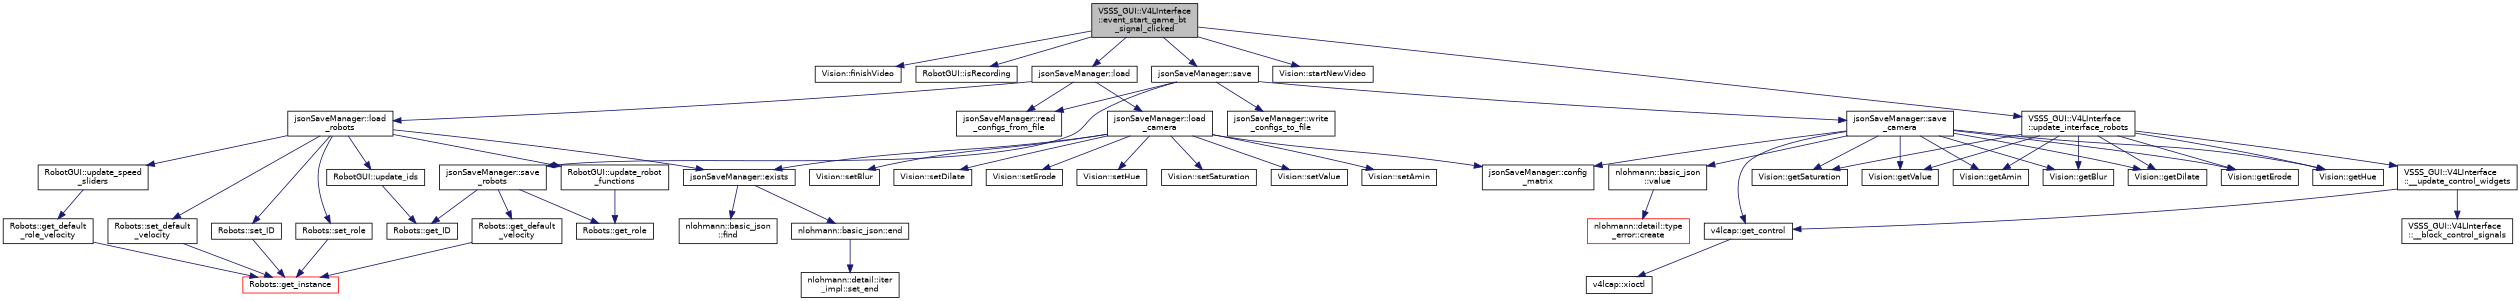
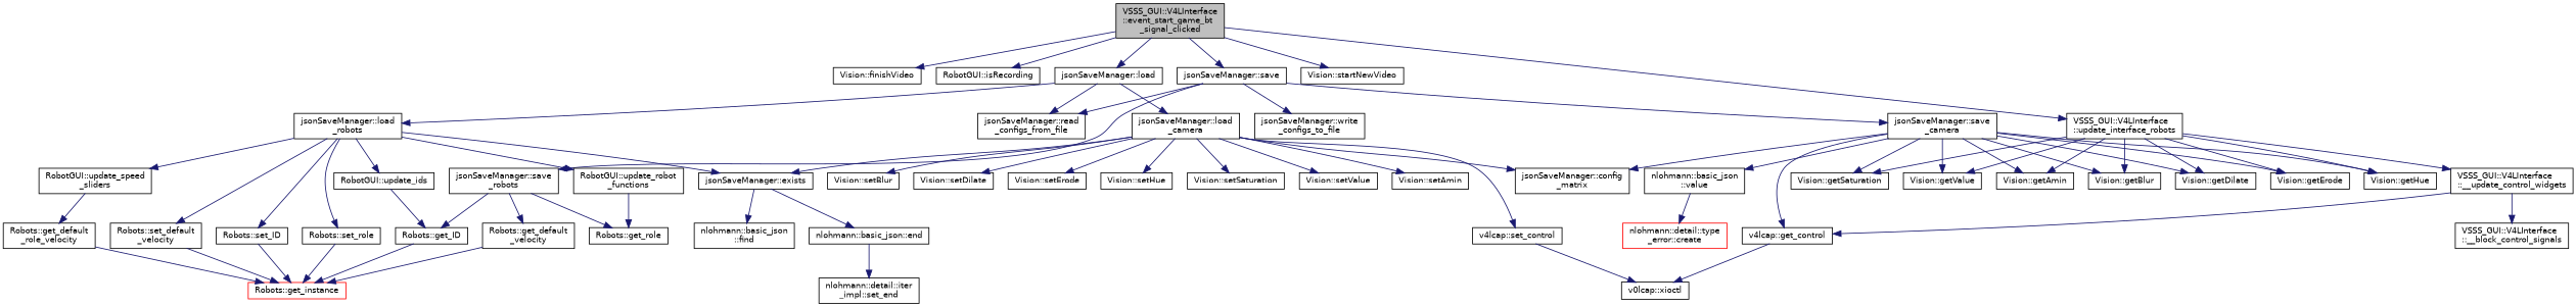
  digraph {
    rankdir=TB
    node [color=black fillcolor=white fontname=Helvetica fontsize=10 shape=record style=filled]
    edge [color=midnightblue fontname=Helvetica fontsize=10 labelfontname=Helvetica labelfontsize=10 style=solid]
    n1 [fillcolor=grey75 fontcolor=black height=0.2 label="VSSS_GUI::V4LInterface\l::event_start_game_bt\l_signal_clicked" width=0.4]
    n2 [height=0.2 label="Vision::finishVideo" width=0.4]
    n3 [height=0.2 label="RobotGUI::isRecording" width=0.4]
    n4 [height=0.2 label="jsonSaveManager::load" width=0.4]
    n5 [height=0.2 label="jsonSaveManager::save" width=0.4]
    n6 [height=0.2 label="Vision::startNewVideo" width=0.4]
    n7 [height=0.2 label="VSSS_GUI::V4LInterface\l::update_interface_robots" width=0.4]
    n8 [height=0.2 label="jsonSaveManager::load\l_camera" width=0.4]
    n9 [height=0.2 label="jsonSaveManager::load\l_robots" width=0.4]
    n10 [height=0.2 label="jsonSaveManager::read\l_configs_from_file" width=0.4]
    n11 [height=0.2 label="jsonSaveManager::save\l_camera" width=0.4]
    n12 [height=0.2 label="jsonSaveManager::save\l_robots" width=0.4]
    n13 [height=0.2 label="jsonSaveManager::write\l_configs_to_file" width=0.4]
    n14 [height=0.2 label="Vision::getAmin" width=0.4]
    n15 [height=0.2 label="Vision::getBlur" width=0.4]
    n16 [height=0.2 label="Vision::getDilate" width=0.4]
    n17 [height=0.2 label="Vision::getErode" width=0.4]
    n18 [height=0.2 label="Vision::getHue" width=0.4]
    n19 [height=0.2 label="Vision::getSaturation" width=0.4]
    n20 [height=0.2 label="Vision::getValue" width=0.4]
    n21 [height=0.2 label="VSSS_GUI::V4LInterface\l::__update_control_widgets" width=0.4]
    n22 [height=0.2 label="jsonSaveManager::config\l_matrix" width=0.4]
    n23 [height=0.2 label="jsonSaveManager::exists" width=0.4]
+   n24 [height=0.2 label="v4lcap::set_control" width=0.4]
    n25 [height=0.2 label="Vision::setAmin" width=0.4]
    n26 [height=0.2 label="Vision::setBlur" width=0.4]
    n27 [height=0.2 label="Vision::setDilate" width=0.4]
    n28 [height=0.2 label="Vision::setErode" width=0.4]
    n29 [height=0.2 label="Vision::setHue" width=0.4]
    n30 [height=0.2 label="Vision::setSaturation" width=0.4]
    n31 [height=0.2 label="Vision::setValue" width=0.4]
    n32 [height=0.2 label="Robots::set_default\l_velocity" width=0.4]
    n33 [height=0.2 label="Robots::set_ID" width=0.4]
    n34 [height=0.2 label="Robots::set_role" width=0.4]
    n35 [height=0.2 label="RobotGUI::update_ids" width=0.4]
    n36 [height=0.2 label="RobotGUI::update_robot\l_functions" width=0.4]
    n37 [height=0.2 label="RobotGUI::update_speed\l_sliders" width=0.4]
    n38 [height=0.2 label="nlohmann::basic_json::end" width=0.4]
    n39 [height=0.2 label="nlohmann::basic_json\l::find" width=0.4]
-   n40 [height=0.2 label="v4lcap::xioctl" width=0.4]
+   n40 [height=0.2 label="v0lcap::xioctl" width=0.4]
    n41 [height=0.2 label="nlohmann::detail::iter\l_impl::set_end" width=0.4]
    n42 [color=red height=0.2 label="Robots::get_instance" width=0.4]
    n43 [height=0.2 label="Robots::get_ID" width=0.4]
    n44 [height=0.2 label="Robots::get_role" width=0.4]
    n45 [height=0.2 label="Robots::get_default\l_role_velocity" width=0.4]
    n46 [height=0.2 label="v4lcap::get_control" width=0.4]
    n47 [height=0.2 label="nlohmann::basic_json\l::value" width=0.4]
    n48 [height=0.2 label="Robots::get_default\l_velocity" width=0.4]
    n49 [color=red height=0.2 label="nlohmann::detail::type\l_error::create" width=0.4]
    n50 [height=0.2 label="VSSS_GUI::V4LInterface\l::__block_control_signals" width=0.4]
    n1 -> n2
    n1 -> n3
    n1 -> n4
    n1 -> n5
    n1 -> n6
    n1 -> n7
    n4 -> n8
    n4 -> n9
    n4 -> n10
    n5 -> n10
    n5 -> n11
    n5 -> n12
    n5 -> n13
    n7 -> n14
    n7 -> n15
    n7 -> n16
    n7 -> n17
    n7 -> n18
    n7 -> n19
    n7 -> n20
    n7 -> n21
    n8 -> n22
    n8 -> n23
+   n8 -> n24
    n8 -> n25
    n8 -> n26
    n8 -> n27
    n8 -> n28
    n8 -> n29
    n8 -> n30
    n8 -> n31
    n9 -> n23
    n9 -> n32
    n9 -> n33
    n9 -> n34
    n9 -> n35
    n9 -> n36
    n9 -> n37
    n11 -> n14
    n11 -> n15
    n11 -> n16
    n11 -> n17
    n11 -> n18
    n11 -> n19
    n11 -> n20
    n11 -> n22
    n11 -> n46
    n11 -> n47
    n12 -> n43
    n12 -> n44
    n12 -> n48
    n21 -> n46
    n21 -> n50
    n23 -> n38
    n23 -> n39
+   n24 -> n40
    n32 -> n42
    n33 -> n42
    n34 -> n42
    n35 -> n43
    n36 -> n44
    n37 -> n45
    n38 -> n41
+   n43 -> n42
    n45 -> n42
    n46 -> n40
    n47 -> n49
    n48 -> n42
  }
